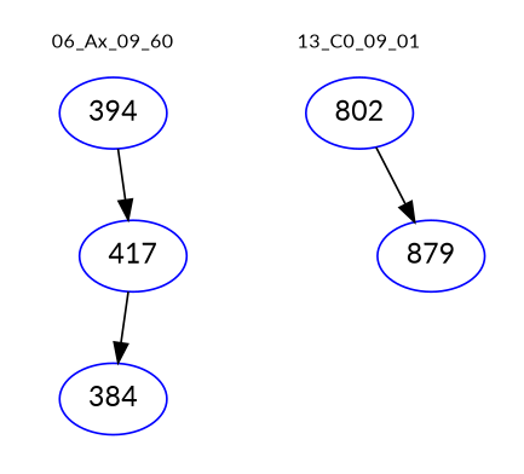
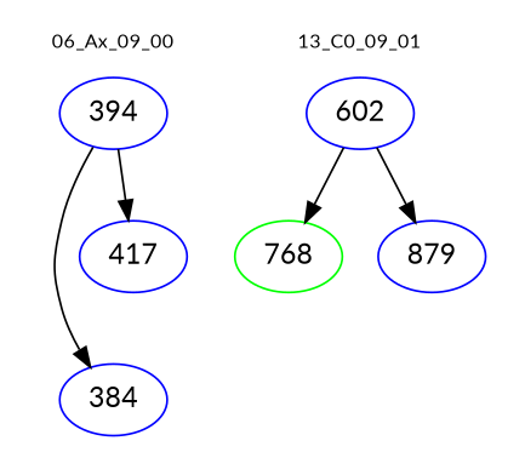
  digraph {
    fontname=Lato
    node [color=blue fontname=Lato]
    edge [color=black fontname=Lato]
    n1 [label=394]
    n2 [label=384]
    n3 [label=417]
-   n4 [label=802]
+   n4 [label=602]
+   n5 [color=green label=768]
    n6 [label=879]
    subgraph cluster_1 {
      color=white
      fontsize=10
-     label="06_Ax_09_60"
+     label="06_Ax_09_00"
      n1
      n2
      n3
    }
    subgraph cluster_2 {
      color=white
      fontsize=10
      label="13_C0_09_01"
      n4
+     n5
      n6
    }
-   n3 -> n2
+   n1 -> n2
    n1 -> n3
+   n4 -> n5
    n4 -> n6
  }
